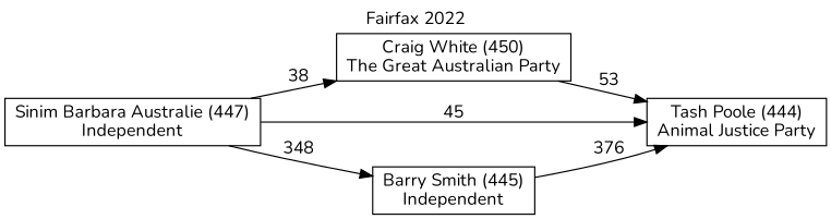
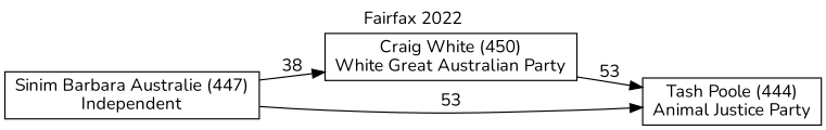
  digraph {
    fontname=Nunito
    label="Fairfax 2022"
    labelloc=t
    mclimit=10
    rankdir=LR
    node [fontname=Nunito shape=box]
    edge [fontname=Nunito]
-   n1 [label="Craig White (450)\nThe Great Australian Party"]
+   n1 [label="Craig White (450)\nWhite Great Australian Party"]
    n2 [label="Tash Poole (444)\nAnimal Justice Party"]
-   n3 [label="Barry Smith (445)\nIndependent"]
    n4 [label="Sinim Barbara Australie (447)\nIndependent"]
    n1 -> n2 [label=53]
-   n3 -> n2 [label=376]
    n4 -> n1 [label=38]
-   n4 -> n2 [label=45]
-   n4 -> n3 [label=348]
+   n4 -> n2 [label=53]
  }
